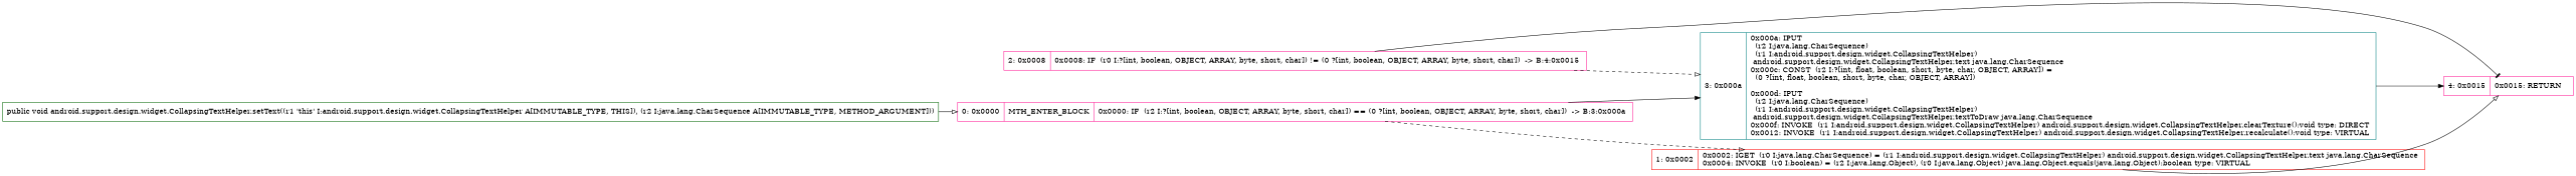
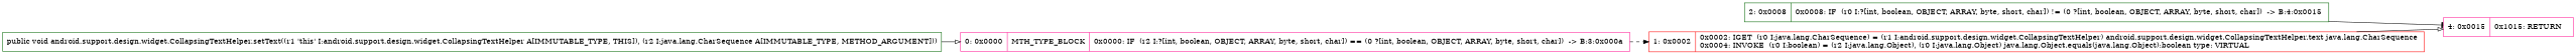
  digraph {
    rankdir=LR
    node [color=deeppink shape=record]
    edge [arrowhead=normal]
-   n1 [label="{0\:\ 0x0000|MTH_ENTER_BLOCK\l|0x0000: IF  (r2 I:?[int, boolean, OBJECT, ARRAY, byte, short, char]) == (0 ?[int, boolean, OBJECT, ARRAY, byte, short, char])  \-\> B:3:0x000a \l}"]
+   n1 [label="{0\:\ 0x0000|MTH_TYPE_BLOCK\l|0x0000: IF  (r2 I:?[int, boolean, OBJECT, ARRAY, byte, short, char]) == (0 ?[int, boolean, OBJECT, ARRAY, byte, short, char])  \-\> B:3:0x000a \l}"]
    n2 [color=red label="{1\:\ 0x0002|0x0002: IGET  (r0 I:java.lang.CharSequence) = (r1 I:android.support.design.widget.CollapsingTextHelper) android.support.design.widget.CollapsingTextHelper.text java.lang.CharSequence \l0x0004: INVOKE  (r0 I:boolean) = (r2 I:java.lang.Object), (r0 I:java.lang.Object) java.lang.Object.equals(java.lang.Object):boolean type: VIRTUAL \l}"]
-   n3 [color=teal label="{3\:\ 0x000a|0x000a: IPUT  \l  (r2 I:java.lang.CharSequence)\l  (r1 I:android.support.design.widget.CollapsingTextHelper)\l android.support.design.widget.CollapsingTextHelper.text java.lang.CharSequence \l0x000c: CONST  (r2 I:?[int, float, boolean, short, byte, char, OBJECT, ARRAY]) = \l  (0 ?[int, float, boolean, short, byte, char, OBJECT, ARRAY])\l \l0x000d: IPUT  \l  (r2 I:java.lang.CharSequence)\l  (r1 I:android.support.design.widget.CollapsingTextHelper)\l android.support.design.widget.CollapsingTextHelper.textToDraw java.lang.CharSequence \l0x000f: INVOKE  (r1 I:android.support.design.widget.CollapsingTextHelper) android.support.design.widget.CollapsingTextHelper.clearTexture():void type: DIRECT \l0x0012: INVOKE  (r1 I:android.support.design.widget.CollapsingTextHelper) android.support.design.widget.CollapsingTextHelper.recalculate():void type: VIRTUAL \l}"]
-   n4 [label="{4\:\ 0x0015|0x0015: RETURN   \l}"]
-   n5 [label="{2\:\ 0x0008|0x0008: IF  (r0 I:?[int, boolean, OBJECT, ARRAY, byte, short, char]) != (0 ?[int, boolean, OBJECT, ARRAY, byte, short, char])  \-\> B:4:0x0015 \l}"]
+   n4 [label="{4\:\ 0x0015|0x1015: RETURN   \l}"]
+   n5 [color=darkgreen label="{2\:\ 0x0008|0x0008: IF  (r0 I:?[int, boolean, OBJECT, ARRAY, byte, short, char]) != (0 ?[int, boolean, OBJECT, ARRAY, byte, short, char])  \-\> B:4:0x0015 \l}"]
    n6 [color=darkgreen label="{public void android.support.design.widget.CollapsingTextHelper.setText((r1 'this' I:android.support.design.widget.CollapsingTextHelper A[IMMUTABLE_TYPE, THIS]), (r2 I:java.lang.CharSequence A[IMMUTABLE_TYPE, METHOD_ARGUMENT])) }"]
-   n1 -> n2 [arrowhead=onormal style=dashed]
-   n1 -> n3
+   n1 -> n2 [style=dashed]
    n2 -> n4 [arrowhead=onormal]
-   n3 -> n4
-   n5 -> n3 [arrowhead=onormal style=dashed]
    n5 -> n4 [arrowhead=tee]
    n6 -> n1 [arrowhead=onormal]
  }
